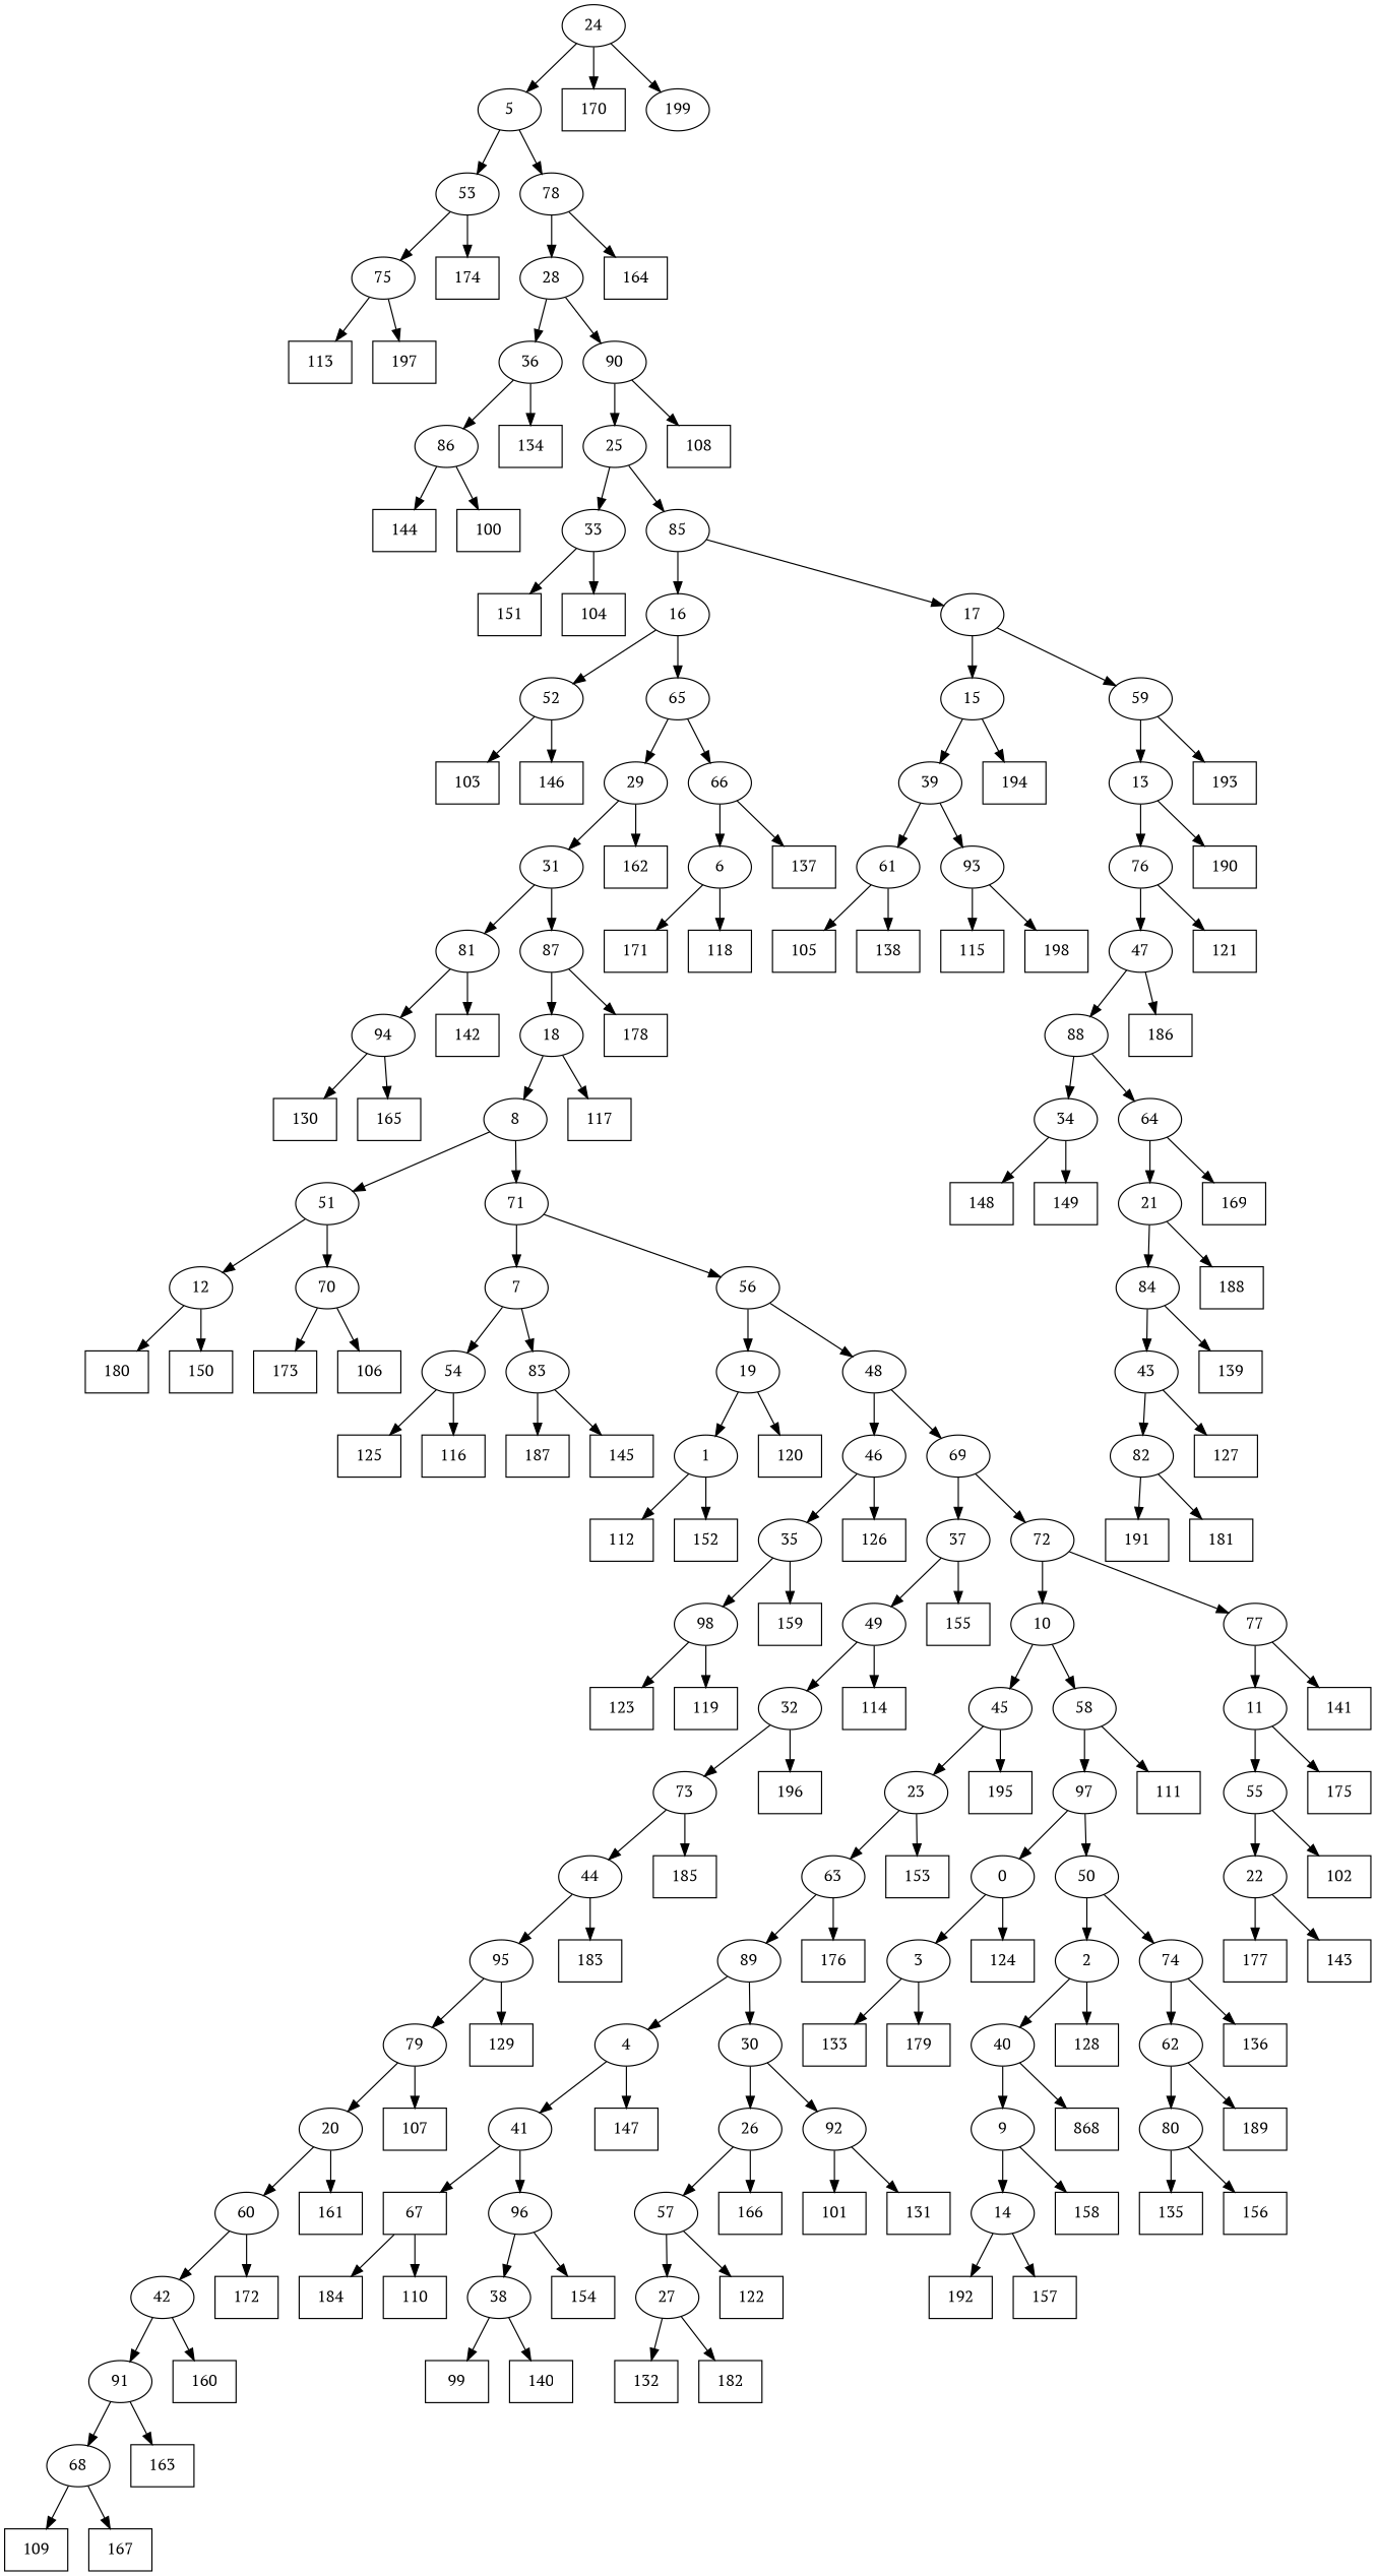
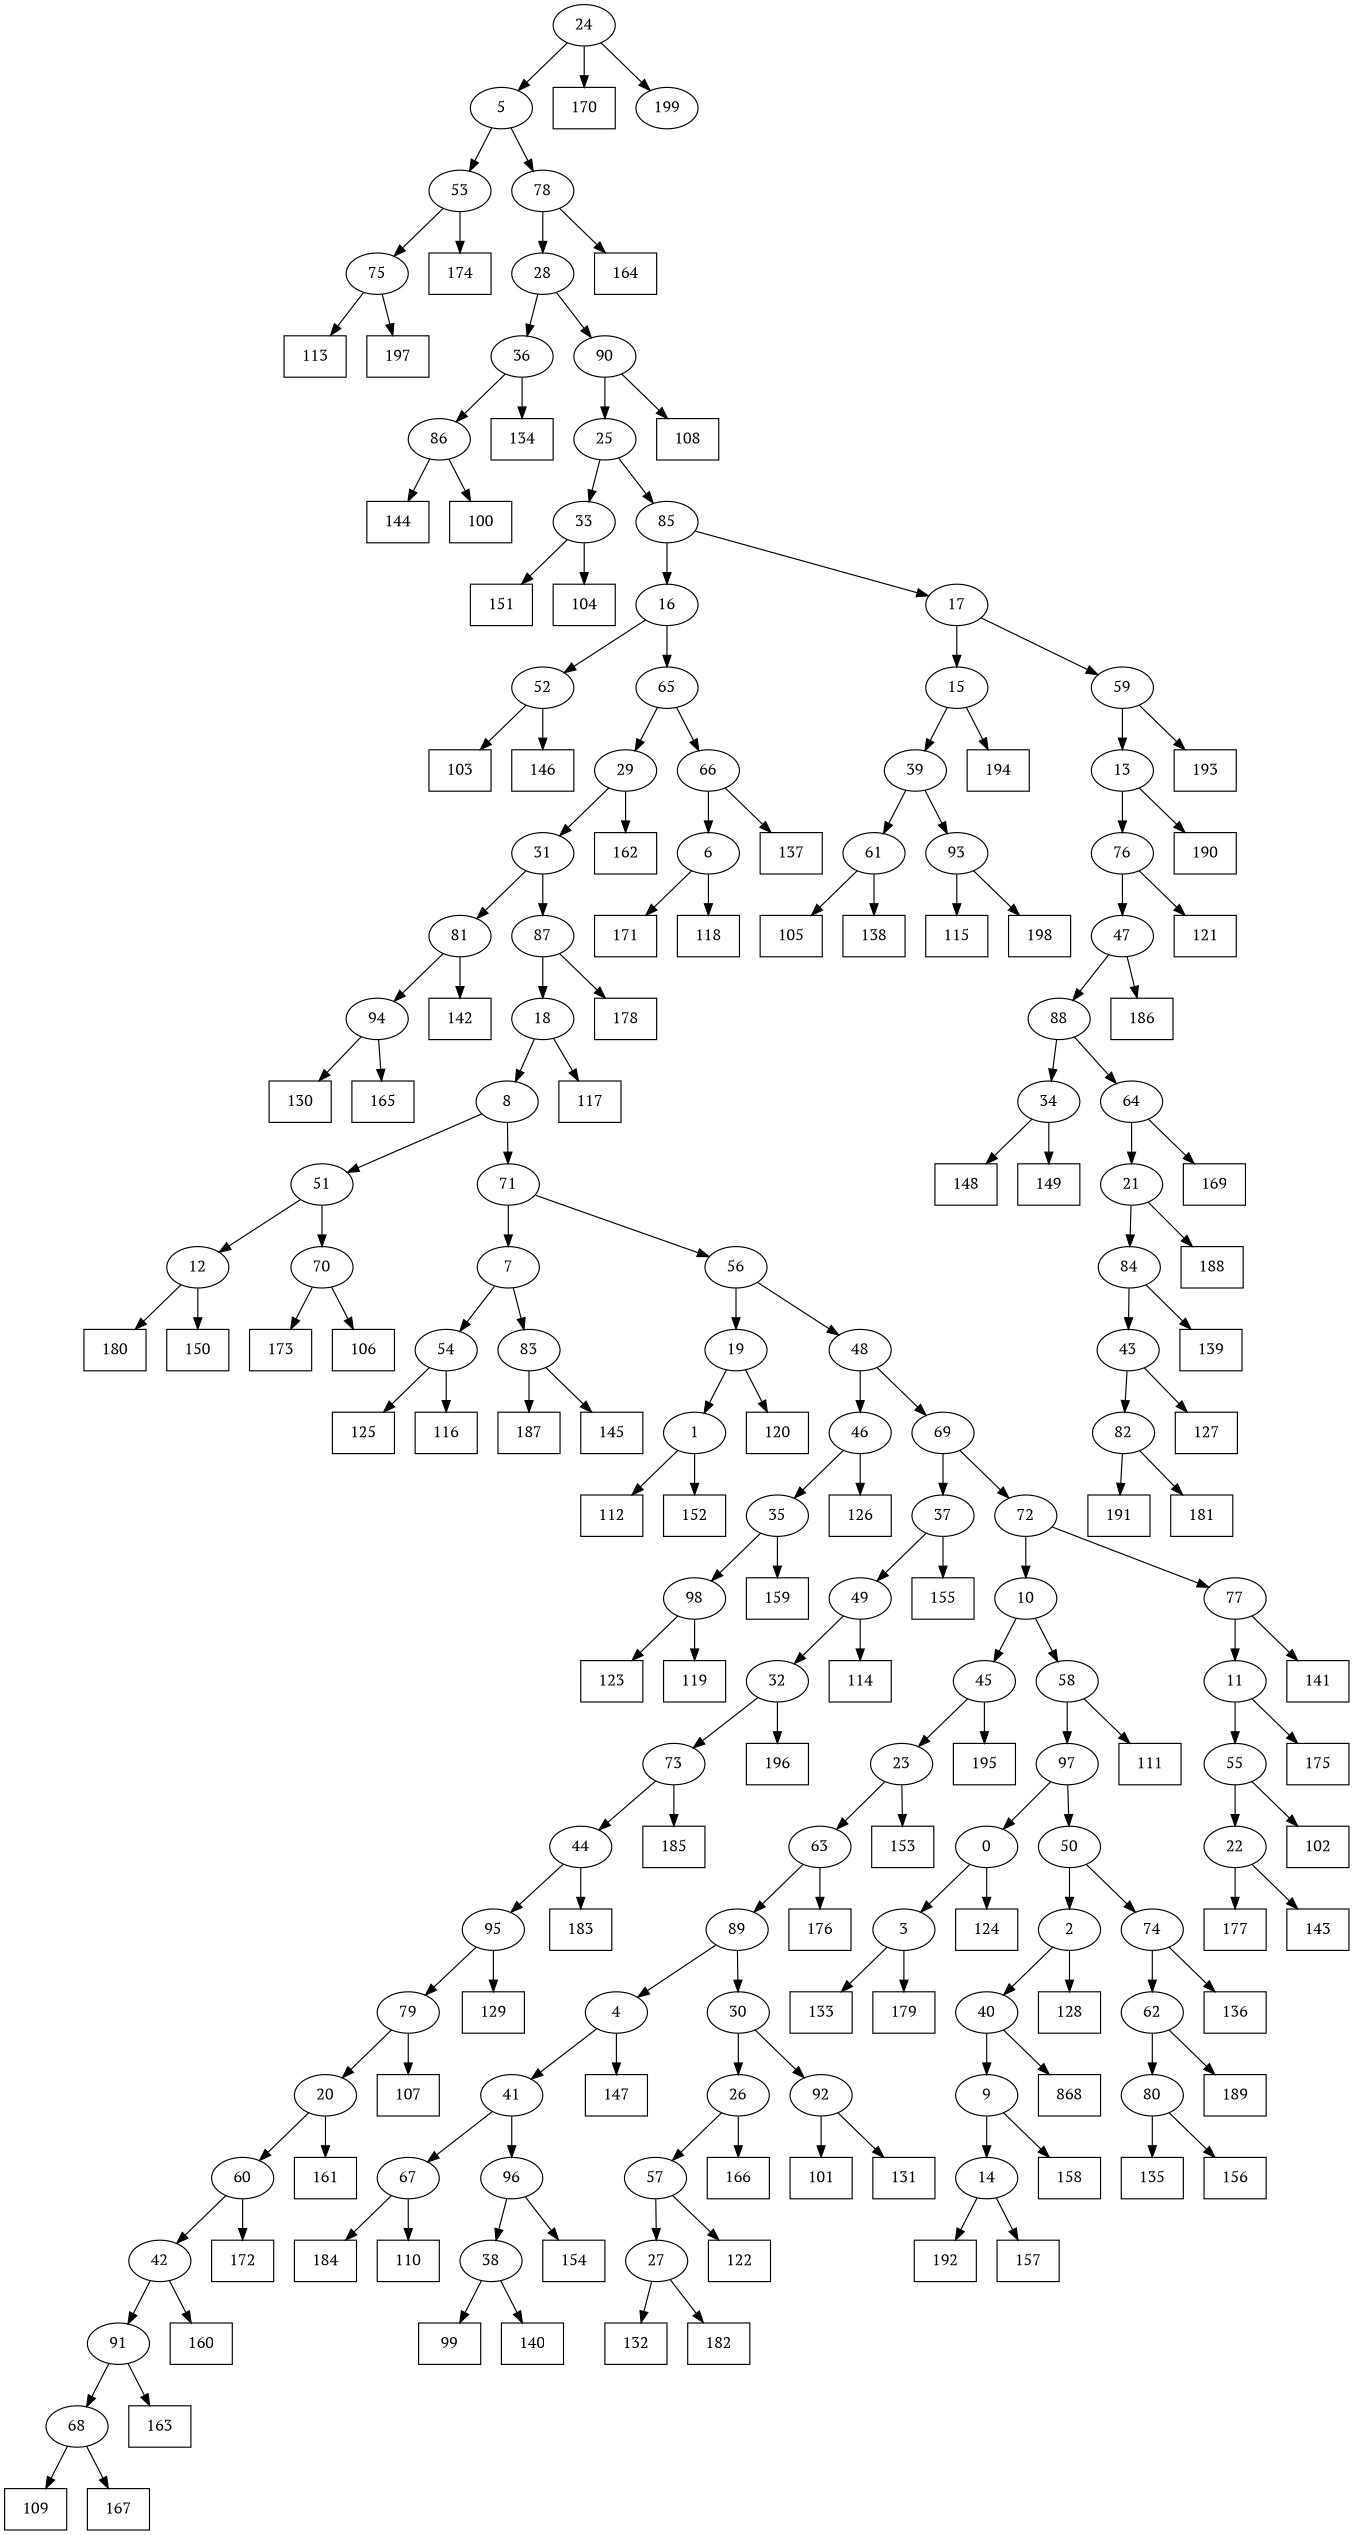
  digraph {
    fontname="PT Serif"
    node [fontname="PT Serif"]
    edge [fontname="PT Serif"]
    n1 [label=0]
    n2 [label=3]
    n3 [label=124 shape=box]
    n4 [label=133 shape=box]
    n5 [label=179 shape=box]
    n6 [label=1]
    n7 [label=112 shape=box]
    n8 [label=152 shape=box]
    n9 [label=2]
    n10 [label=40]
    n11 [label=128 shape=box]
    n12 [label=9]
    n13 [label=868 shape=box]
    n14 [label=4]
    n15 [label=41]
    n16 [label=147 shape=box]
-   n17 [label=67 shape=box]
+   n17 [label=67]
    n18 [label=96]
    n19 [label=5]
    n20 [label=53]
    n21 [label=78]
    n22 [label=75]
    n23 [label=174 shape=box]
    n24 [label=28]
    n25 [label=164 shape=box]
    n26 [label=6]
    n27 [label=171 shape=box]
    n28 [label=118 shape=box]
    n29 [label=7]
    n30 [label=54]
    n31 [label=83]
    n32 [label=125 shape=box]
    n33 [label=116 shape=box]
    n34 [label=187 shape=box]
    n35 [label=145 shape=box]
    n36 [label=8]
    n37 [label=51]
    n38 [label=71]
    n39 [label=12]
    n40 [label=70]
    n41 [label=56]
    n42 [label=14]
    n43 [label=158 shape=box]
    n44 [label=192 shape=box]
    n45 [label=157 shape=box]
    n46 [label=10]
    n47 [label=45]
    n48 [label=58]
    n49 [label=23]
    n50 [label=195 shape=box]
    n51 [label=97]
    n52 [label=111 shape=box]
    n53 [label=11]
    n54 [label=55]
    n55 [label=175 shape=box]
    n56 [label=22]
    n57 [label=102 shape=box]
    n58 [label=180 shape=box]
    n59 [label=150 shape=box]
    n60 [label=13]
    n61 [label=76]
    n62 [label=190 shape=box]
    n63 [label=47]
    n64 [label=121 shape=box]
    n65 [label=15]
    n66 [label=39]
    n67 [label=194 shape=box]
    n68 [label=61]
    n69 [label=93]
    n70 [label=16]
    n71 [label=52]
    n72 [label=65]
    n73 [label=103 shape=box]
    n74 [label=146 shape=box]
    n75 [label=29]
    n76 [label=66]
    n77 [label=17]
    n78 [label=59]
    n79 [label=193 shape=box]
    n80 [label=18]
    n81 [label=117 shape=box]
    n82 [label=19]
    n83 [label=120 shape=box]
    n84 [label=20]
    n85 [label=60]
    n86 [label=161 shape=box]
    n87 [label=42]
    n88 [label=172 shape=box]
    n89 [label=21]
    n90 [label=84]
    n91 [label=188 shape=box]
    n92 [label=43]
    n93 [label=139 shape=box]
    n94 [label=177 shape=box]
    n95 [label=143 shape=box]
    n96 [label=63]
    n97 [label=153 shape=box]
    n98 [label=89]
    n99 [label=176 shape=box]
    n100 [label=24]
    n101 [label=170 shape=box]
    n102 [label=199]
    n103 [label=25]
    n104 [label=33]
    n105 [label=85]
    n106 [label=151 shape=box]
    n107 [label=104 shape=box]
    n108 [label=26]
    n109 [label=57]
    n110 [label=166 shape=box]
    n111 [label=27]
    n112 [label=122 shape=box]
    n113 [label=132 shape=box]
    n114 [label=182 shape=box]
    n115 [label=36]
    n116 [label=90]
    n117 [label=86]
    n118 [label=134 shape=box]
    n119 [label=108 shape=box]
    n120 [label=31]
    n121 [label=162 shape=box]
    n122 [label=81]
    n123 [label=87]
    n124 [label=30]
    n125 [label=92]
    n126 [label=101 shape=box]
    n127 [label=131 shape=box]
    n128 [label=94]
    n129 [label=142 shape=box]
    n130 [label=178 shape=box]
    n131 [label=32]
    n132 [label=73]
    n133 [label=196 shape=box]
    n134 [label=44]
    n135 [label=185 shape=box]
    n136 [label=34]
    n137 [label=148 shape=box]
    n138 [label=149 shape=box]
    n139 [label=35]
    n140 [label=98]
    n141 [label=159 shape=box]
    n142 [label=123 shape=box]
    n143 [label=119 shape=box]
    n144 [label=144 shape=box]
    n145 [label=100 shape=box]
    n146 [label=37]
    n147 [label=49]
    n148 [label=155 shape=box]
    n149 [label=114 shape=box]
    n150 [label=38]
    n151 [label=99 shape=box]
    n152 [label=140 shape=box]
    n153 [label=105 shape=box]
    n154 [label=138 shape=box]
    n155 [label=115 shape=box]
    n156 [label=198 shape=box]
    n157 [label=184 shape=box]
    n158 [label=110 shape=box]
    n159 [label=154 shape=box]
    n160 [label=91]
    n161 [label=160 shape=box]
    n162 [label=68]
    n163 [label=163 shape=box]
    n164 [label=82]
    n165 [label=127 shape=box]
    n166 [label=191 shape=box]
    n167 [label=181 shape=box]
    n168 [label=95]
    n169 [label=183 shape=box]
    n170 [label=79]
    n171 [label=129 shape=box]
    n172 [label=46]
    n173 [label=126 shape=box]
    n174 [label=88]
    n175 [label=186 shape=box]
    n176 [label=64]
    n177 [label=48]
    n178 [label=69]
    n179 [label=72]
    n180 [label=50]
    n181 [label=74]
    n182 [label=62]
    n183 [label=136 shape=box]
    n184 [label=173 shape=box]
    n185 [label=106 shape=box]
    n186 [label=113 shape=box]
    n187 [label=197 shape=box]
    n188 [label=80]
    n189 [label=189 shape=box]
    n190 [label=135 shape=box]
    n191 [label=156 shape=box]
    n192 [label=169 shape=box]
    n193 [label=137 shape=box]
    n194 [label=109 shape=box]
    n195 [label=167 shape=box]
    n196 [label=77]
    n197 [label=141 shape=box]
    n198 [label=107 shape=box]
    n199 [label=130 shape=box]
    n200 [label=165 shape=box]
    n1 -> n2
    n1 -> n3
    n2 -> n4
    n2 -> n5
    n6 -> n7
    n6 -> n8
    n9 -> n10
    n9 -> n11
    n10 -> n12
    n10 -> n13
    n12 -> n42
    n12 -> n43
    n14 -> n15
    n14 -> n16
    n15 -> n17
    n15 -> n18
    n17 -> n157
    n17 -> n158
    n18 -> n150
    n18 -> n159
    n19 -> n20
    n19 -> n21
    n20 -> n22
    n20 -> n23
    n21 -> n24
    n21 -> n25
    n22 -> n186
    n22 -> n187
    n24 -> n115
    n24 -> n116
    n26 -> n27
    n26 -> n28
    n29 -> n30
    n29 -> n31
    n30 -> n32
    n30 -> n33
    n31 -> n34
    n31 -> n35
    n36 -> n37
    n36 -> n38
    n37 -> n39
    n37 -> n40
    n38 -> n29
    n38 -> n41
    n39 -> n58
    n39 -> n59
    n40 -> n184
    n40 -> n185
    n41 -> n82
    n41 -> n177
    n42 -> n44
    n42 -> n45
    n46 -> n47
    n46 -> n48
    n47 -> n49
    n47 -> n50
    n48 -> n51
    n48 -> n52
    n49 -> n96
    n49 -> n97
    n51 -> n1
    n51 -> n180
    n53 -> n54
    n53 -> n55
    n54 -> n56
    n54 -> n57
    n56 -> n94
    n56 -> n95
    n60 -> n61
    n60 -> n62
    n61 -> n63
    n61 -> n64
    n63 -> n174
    n63 -> n175
    n65 -> n66
    n65 -> n67
    n66 -> n68
    n66 -> n69
    n68 -> n153
    n68 -> n154
    n69 -> n155
    n69 -> n156
    n70 -> n71
    n70 -> n72
    n71 -> n73
    n71 -> n74
    n72 -> n75
    n72 -> n76
    n75 -> n120
    n75 -> n121
    n76 -> n26
    n76 -> n193
    n77 -> n65
    n77 -> n78
    n78 -> n60
    n78 -> n79
    n80 -> n36
    n80 -> n81
    n82 -> n6
    n82 -> n83
    n84 -> n85
    n84 -> n86
    n85 -> n87
    n85 -> n88
    n87 -> n160
    n87 -> n161
    n89 -> n90
    n89 -> n91
    n90 -> n92
    n90 -> n93
    n92 -> n164
    n92 -> n165
    n96 -> n98
    n96 -> n99
    n98 -> n14
    n98 -> n124
    n100 -> n19
    n100 -> n101
    n100 -> n102
    n103 -> n104
    n103 -> n105
    n104 -> n106
    n104 -> n107
    n105 -> n70
    n105 -> n77
    n108 -> n109
    n108 -> n110
    n109 -> n111
    n109 -> n112
    n111 -> n113
    n111 -> n114
    n115 -> n117
    n115 -> n118
    n116 -> n103
    n116 -> n119
    n117 -> n144
    n117 -> n145
    n120 -> n122
    n120 -> n123
    n122 -> n128
    n122 -> n129
    n123 -> n80
    n123 -> n130
    n124 -> n108
    n124 -> n125
    n125 -> n126
    n125 -> n127
    n128 -> n199
    n128 -> n200
    n131 -> n132
    n131 -> n133
    n132 -> n134
    n132 -> n135
    n134 -> n168
    n134 -> n169
    n136 -> n137
    n136 -> n138
    n139 -> n140
    n139 -> n141
    n140 -> n142
    n140 -> n143
    n146 -> n147
    n146 -> n148
    n147 -> n131
    n147 -> n149
    n150 -> n151
    n150 -> n152
    n160 -> n162
    n160 -> n163
    n162 -> n194
    n162 -> n195
    n164 -> n166
    n164 -> n167
    n168 -> n170
    n168 -> n171
    n170 -> n84
    n170 -> n198
    n172 -> n139
    n172 -> n173
    n174 -> n136
    n174 -> n176
    n176 -> n89
    n176 -> n192
    n177 -> n172
    n177 -> n178
    n178 -> n146
    n178 -> n179
    n179 -> n46
    n179 -> n196
    n180 -> n9
    n180 -> n181
    n181 -> n182
    n181 -> n183
    n182 -> n188
    n182 -> n189
    n188 -> n190
    n188 -> n191
    n196 -> n53
    n196 -> n197
  }
